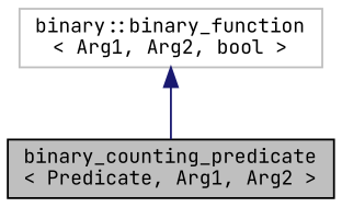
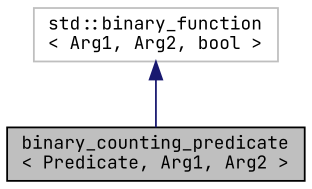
  digraph {
    fontname="JetBrains Mono"
    node [fontname="JetBrains Mono" fontsize=10 shape=record style=filled]
    n1 [color=black fillcolor=grey75 fontcolor=black height=0.2 label="binary_counting_predicate\l\< Predicate, Arg1, Arg2 \>" width=0.4]
-   n2 [color=grey75 fillcolor=white height=0.2 label="binary::binary_function\l\< Arg1, Arg2, bool \>" width=0.4]
+   n2 [color=grey75 fillcolor=white height=0.2 label="std::binary_function\l\< Arg1, Arg2, bool \>" width=0.4]
    n2 -> n1 [color=midnightblue dir=back fontname="JetBrains Mono" fontsize=10 labelfontname=Helvetica labelfontsize=10 style=solid]
  }
